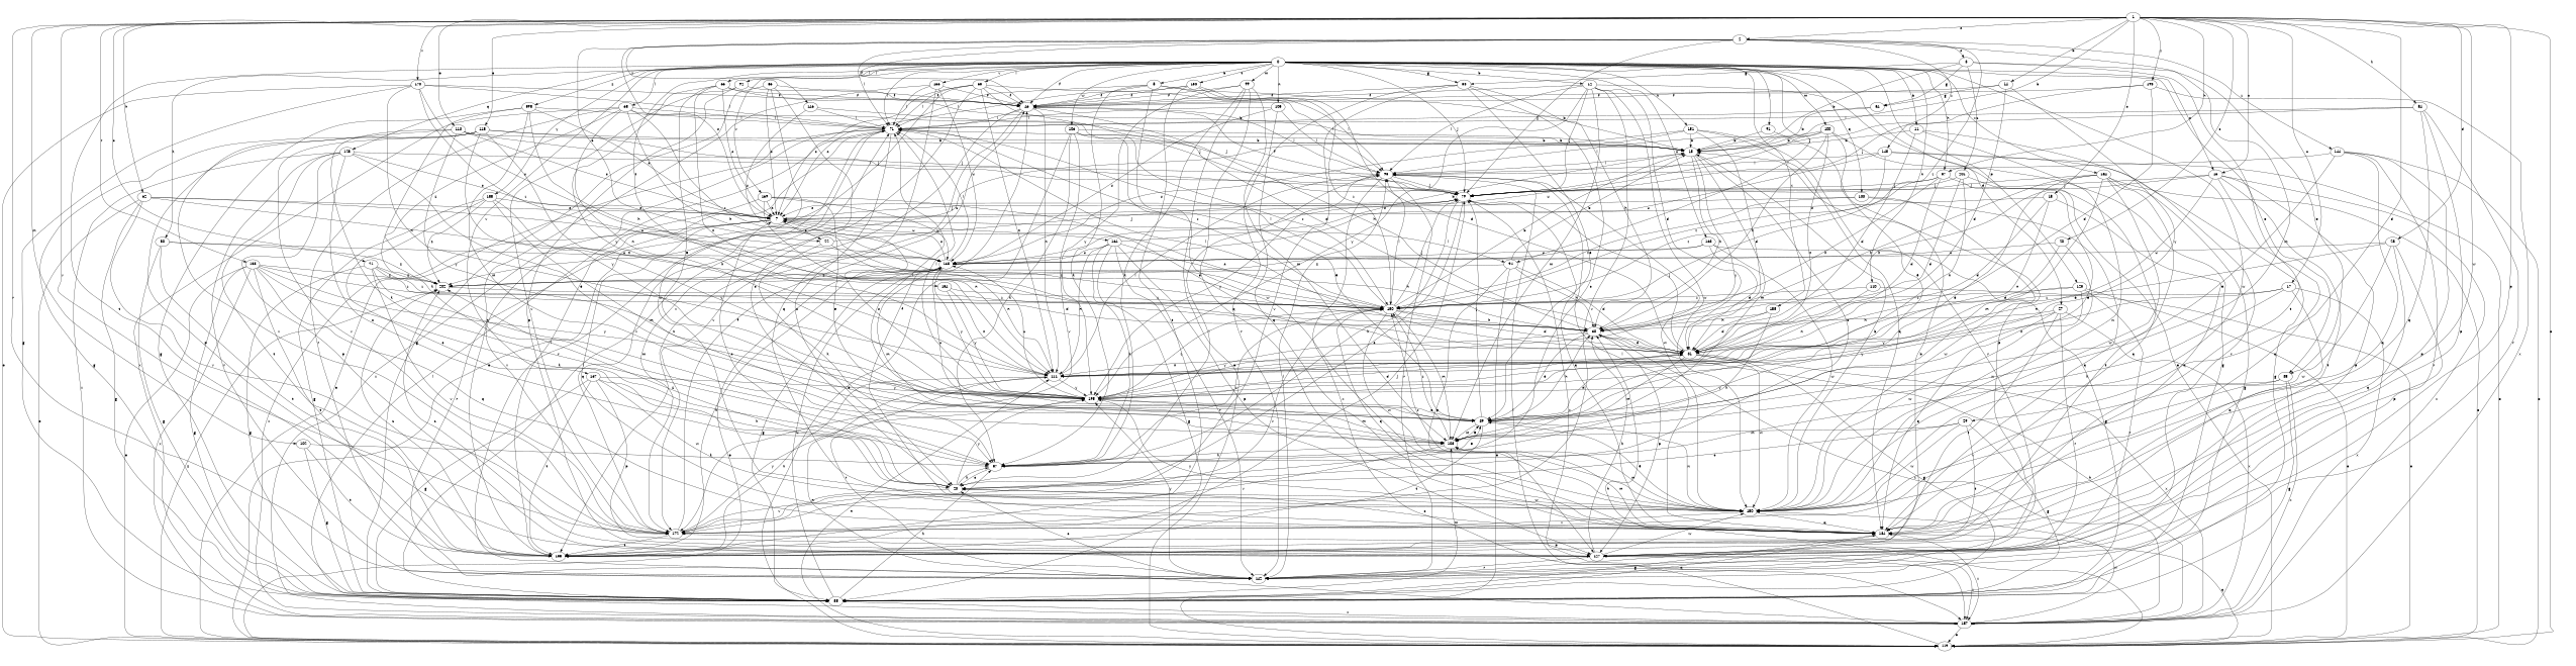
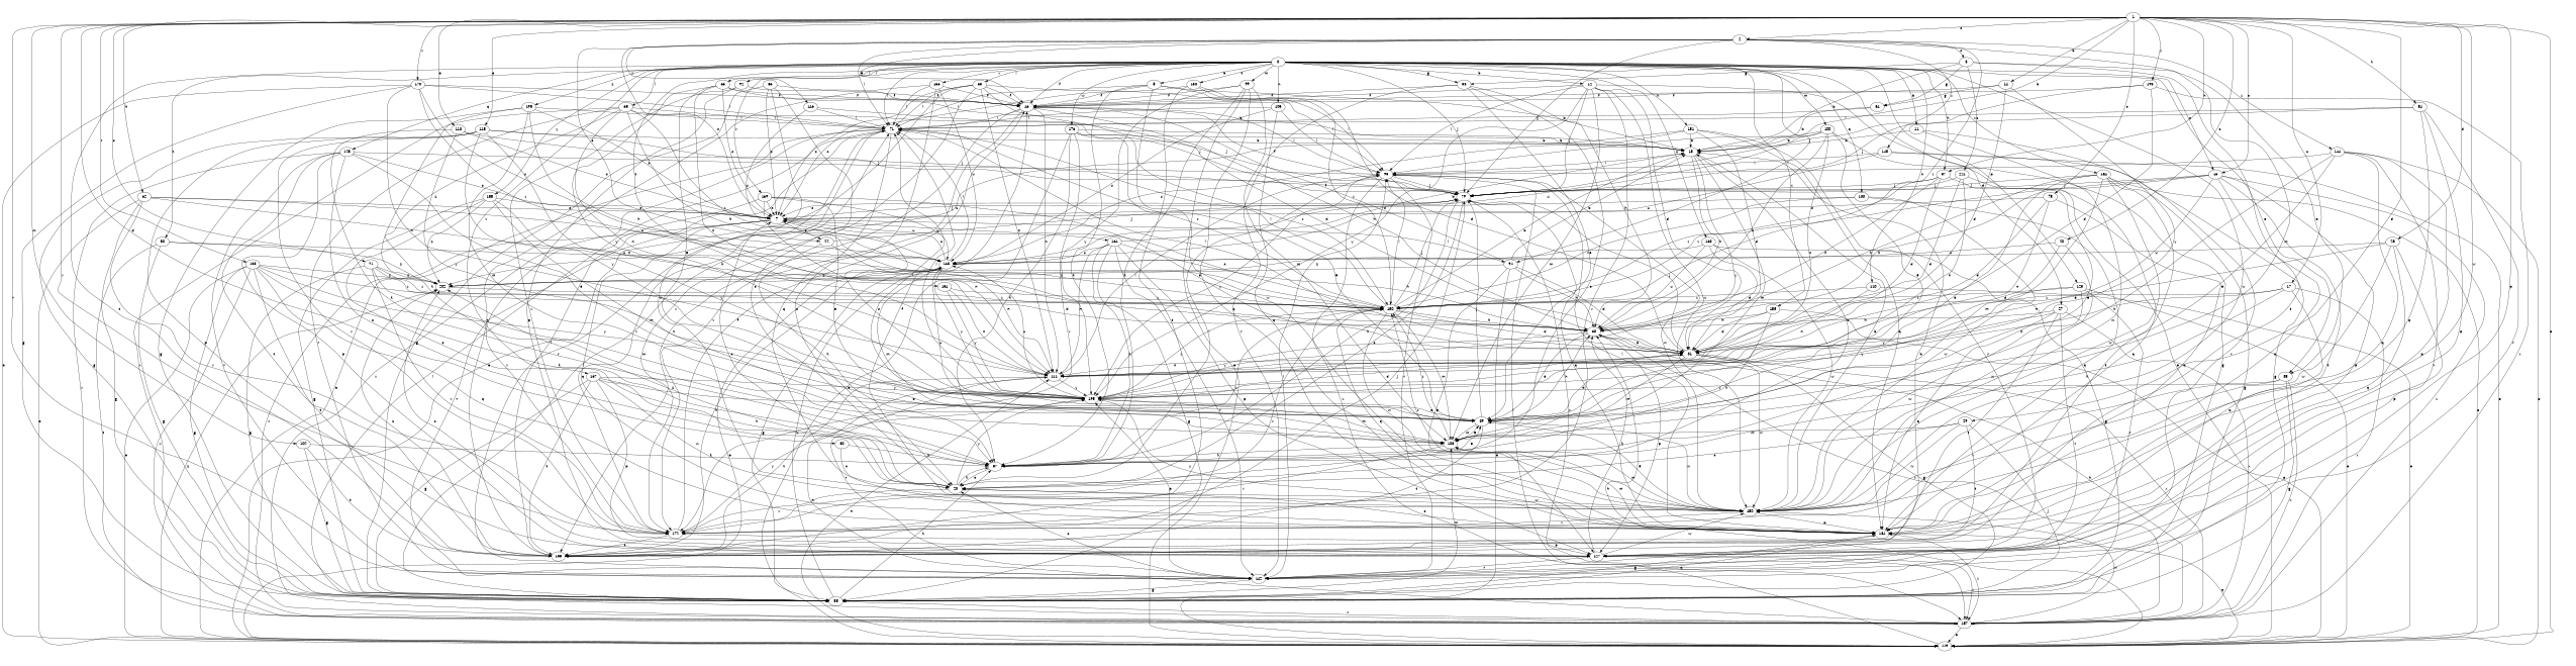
  strict digraph {
    fontname=Lato
    node [fontname=Lato]
    edge [fontname=Lato]
    0
    8
    11
    12
    16
    27
    38
    46
    53
    57
    65
    66
    68
    71
    79
    80
-   91
    92
    94
    99
    100
    105
    110
    125
    128
    133
    151
    153
    154
    158
    163
    166
    167
    169
-   176 [label=106]
+   176
    180
    184
    185
    188
-   198 [label=598]
+   198
    15
    87
    95
    142
    31
    119
    172
    103
    195
    127
    134
    187
    63
    39
    55
    111
    23
    150
    7
    202
    165
    1
    2
    14
    17
-   18
+   18 [label=78]
    20
    21
    28
    29
+   30
    62
    84
    102
    113
    118
    135
    170
    193
    3
    22
    144
    145
    146
    54
-   201
+   201 [label=221]
    164
    86
    0 -> 8 [label=b]
    0 -> 11 [label=b]
    0 -> 12 [label=b]
    0 -> 16 [label=c]
    0 -> 27 [label=d]
    0 -> 38 [label=e]
    0 -> 46 [label=f]
    0 -> 53 [label=g]
    0 -> 57 [label=h]
    0 -> 65 [label=i]
    0 -> 66 [label=i]
    0 -> 68 [label=i]
    0 -> 71 [label=i]
    0 -> 79 [label=j]
    0 -> 80 [label=k]
-   0 -> 91 [label=l]
    0 -> 92 [label=l]
    0 -> 94 [label=l]
    0 -> 99 [label=m]
    0 -> 100 [label=m]
    0 -> 105 [label=n]
    0 -> 110 [label=n]
    0 -> 125 [label=p]
    0 -> 128 [label=q]
    0 -> 133 [label=q]
    0 -> 151 [label=t]
    0 -> 153 [label=t]
    0 -> 154 [label=t]
    0 -> 158 [label=t]
    0 -> 163 [label=u]
    0 -> 166 [label=v]
    0 -> 167 [label=v]
    0 -> 169 [label=v]
    0 -> 176 [label=w]
    0 -> 180 [label=w]
    0 -> 184 [label=x]
    0 -> 185 [label=x]
    0 -> 188 [label=y]
    0 -> 198 [label=z]
    8 -> 46 [label=f]
    8 -> 71 [label=i]
    8 -> 180 [label=w]
    8 -> 15 [label=b]
    8 -> 87 [label=k]
    8 -> 95 [label=l]
    11 -> 180 [label=w]
    11 -> 15 [label=b]
    11 -> 142 [label=r]
-   11 -> 31 [label=d]
    12 -> 46 [label=f]
    12 -> 79 [label=j]
    12 -> 180 [label=w]
    12 -> 95 [label=l]
    12 -> 31 [label=d]
    12 -> 119 [label=o]
    12 -> 172 [label=v]
    12 -> 103 [label=m]
    12 -> 195 [label=y]
    16 -> 79 [label=j]
    16 -> 158 [label=t]
    16 -> 127 [label=p]
    16 -> 134 [label=q]
    16 -> 187 [label=x]
    16 -> 63 [label=h]
    16 -> 39 [label=e]
    27 -> 158 [label=t]
    27 -> 142 [label=r]
    27 -> 195 [label=y]
    27 -> 134 [label=q]
    27 -> 187 [label=x]
    27 -> 63 [label=h]
    38 -> 172 [label=v]
    38 -> 195 [label=y]
    38 -> 187 [label=x]
    38 -> 55 [label=g]
    46 -> 71 [label=i]
    46 -> 158 [label=t]
    46 -> 95 [label=l]
    46 -> 172 [label=v]
    46 -> 63 [label=h]
    46 -> 111 [label=n]
    53 -> 46 [label=f]
    53 -> 142 [label=r]
-   53 -> 172 [label=v]
    53 -> 63 [label=h]
    53 -> 39 [label=e]
    53 -> 23 [label=c]
    57 -> 79 [label=j]
    57 -> 31 [label=d]
    57 -> 63 [label=h]
    57 -> 39 [label=e]
    57 -> 150 [label=s]
    65 -> 46 [label=f]
    65 -> 71 [label=i]
    65 -> 95 [label=l]
    65 -> 31 [label=d]
    65 -> 119 [label=o]
    65 -> 172 [label=v]
    65 -> 111 [label=n]
    65 -> 7 [label=a]
    66 -> 46 [label=f]
    66 -> 15 [label=b]
    66 -> 195 [label=y]
    66 -> 39 [label=e]
    66 -> 111 [label=n]
    66 -> 7 [label=a]
    68 -> 71 [label=i]
    68 -> 79 [label=j]
    68 -> 142 [label=r]
    68 -> 187 [label=x]
    68 -> 63 [label=h]
    68 -> 111 [label=n]
    68 -> 150 [label=s]
    68 -> 202 [label=z]
    71 -> 15 [label=b]
    71 -> 142 [label=r]
    71 -> 119 [label=o]
    71 -> 172 [label=v]
    71 -> 187 [label=x]
    71 -> 23 [label=c]
    71 -> 150 [label=s]
    79 -> 46 [label=f]
    79 -> 87 [label=k]
    79 -> 134 [label=q]
    79 -> 187 [label=x]
    79 -> 23 [label=c]
    79 -> 7 [label=a]
-   80 -> 158 [label=t]
+   80 -> 187 [label=t]
    80 -> 55 [label=g]
    80 -> 202 [label=z]
    80 -> 165 [label=u]
-   91 -> 15 [label=b]
-   91 -> 127 [label=p]
    92 -> 46 [label=f]
    92 -> 172 [label=v]
    92 -> 127 [label=p]
-   153 -> 46 [label=f]
+   94 -> 46 [label=f]
    94 -> 15 [label=b]
    94 -> 31 [label=d]
    94 -> 119 [label=o]
    94 -> 127 [label=p]
    94 -> 63 [label=h]
    94 -> 202 [label=z]
    99 -> 46 [label=f]
    99 -> 87 [label=k]
    99 -> 119 [label=o]
    99 -> 103 [label=m]
    99 -> 195 [label=y]
    99 -> 134 [label=q]
    100 -> 15 [label=b]
    100 -> 95 [label=l]
    100 -> 63 [label=h]
    100 -> 39 [label=e]
    100 -> 55 [label=g]
    100 -> 111 [label=n]
    100 -> 165 [label=u]
    105 -> 71 [label=i]
    105 -> 95 [label=l]
    105 -> 134 [label=q]
    105 -> 165 [label=u]
    110 -> 119 [label=o]
    110 -> 111 [label=n]
    110 -> 150 [label=s]
    125 -> 180 [label=w]
    125 -> 142 [label=r]
    125 -> 119 [label=o]
    125 -> 195 [label=y]
    125 -> 150 [label=s]
    128 -> 158 [label=t]
    128 -> 95 [label=l]
    128 -> 142 [label=r]
    128 -> 127 [label=p]
    128 -> 187 [label=x]
    128 -> 39 [label=e]
    128 -> 23 [label=c]
    128 -> 7 [label=a]
    133 -> 180 [label=w]
    133 -> 134 [label=q]
    133 -> 150 [label=s]
    133 -> 7 [label=a]
    151 -> 15 [label=b]
    151 -> 142 [label=r]
    151 -> 31 [label=d]
    151 -> 134 [label=q]
    151 -> 202 [label=z]
    151 -> 165 [label=u]
    153 -> 158 [label=t]
    153 -> 31 [label=d]
    153 -> 150 [label=s]
    153 -> 7 [label=a]
    154 -> 195 [label=y]
    154 -> 111 [label=n]
    154 -> 150 [label=s]
    158 -> 71 [label=i]
    158 -> 79 [label=j]
    158 -> 202 [label=z]
    163 -> 180 [label=w]
    163 -> 31 [label=d]
    163 -> 55 [label=g]
    163 -> 202 [label=z]
-   163 -> 165 [label=u]
+   163 -> 63 [label=u]
    166 -> 46 [label=f]
    166 -> 71 [label=i]
    166 -> 158 [label=t]
    166 -> 134 [label=q]
    166 -> 165 [label=u]
    167 -> 158 [label=t]
    167 -> 180 [label=w]
    167 -> 87 [label=k]
    167 -> 195 [label=y]
    167 -> 127 [label=p]
+   167 -> 39 [label=e]
    167 -> 55 [label=g]
    169 -> 31 [label=d]
    169 -> 172 [label=v]
    169 -> 39 [label=e]
    169 -> 111 [label=n]
    169 -> 7 [label=a]
    169 -> 165 [label=u]
    176 -> 15 [label=b]
    176 -> 87 [label=k]
    176 -> 119 [label=o]
    176 -> 172 [label=v]
    176 -> 39 [label=e]
    176 -> 150 [label=s]
    180 -> 46 [label=f]
    180 -> 15 [label=b]
    180 -> 172 [label=v]
    180 -> 103 [label=m]
    180 -> 134 [label=q]
    180 -> 39 [label=e]
    180 -> 150 [label=s]
    184 -> 79 [label=j]
    184 -> 158 [label=t]
    184 -> 180 [label=w]
    184 -> 119 [label=o]
    184 -> 103 [label=m]
    184 -> 63 [label=h]
    184 -> 39 [label=e]
    184 -> 55 [label=g]
    185 -> 87 [label=k]
    185 -> 31 [label=d]
+   185 -> 119 [label=o]
    185 -> 63 [label=h]
    188 -> 103 [label=m]
    188 -> 195 [label=y]
    188 -> 55 [label=g]
    188 -> 23 [label=c]
    188 -> 7 [label=a]
    188 -> 202 [label=z]
    198 -> 71 [label=i]
    198 -> 87 [label=k]
    198 -> 103 [label=m]
    198 -> 63 [label=h]
    198 -> 55 [label=g]
    198 -> 7 [label=a]
    15 -> 95 [label=l]
    15 -> 103 [label=m]
    15 -> 195 [label=y]
    15 -> 63 [label=h]
    15 -> 23 [label=c]
    87 -> 39 [label=e]
    87 -> 23 [label=c]
    87 -> 150 [label=s]
    95 -> 79 [label=j]
    95 -> 180 [label=w]
    95 -> 142 [label=r]
    95 -> 195 [label=y]
    95 -> 187 [label=x]
    142 -> 95 [label=l]
-   142 -> 195 [label=y]
+   142 -> 195 [label=p]
+   142 -> 55 [label=g]
    142 -> 23 [label=c]
    31 -> 71 [label=i]
    31 -> 79 [label=j]
    31 -> 180 [label=w]
    31 -> 103 [label=m]
    31 -> 187 [label=x]
    31 -> 55 [label=g]
    31 -> 111 [label=n]
    119 -> 95 [label=l]
    119 -> 134 [label=q]
    119 -> 63 [label=h]
    119 -> 111 [label=n]
    119 -> 202 [label=z]
    172 -> 46 [label=f]
    172 -> 158 [label=t]
    172 -> 195 [label=y]
    172 -> 127 [label=p]
    103 -> 87 [label=k]
    103 -> 172 [label=v]
    103 -> 39 [label=e]
    103 -> 150 [label=s]
    195 -> 71 [label=i]
    195 -> 31 [label=d]
    195 -> 103 [label=m]
    195 -> 39 [label=e]
    195 -> 150 [label=s]
    195 -> 7 [label=a]
    195 -> 165 [label=u]
    127 -> 180 [label=w]
    127 -> 15 [label=b]
    127 -> 142 [label=r]
    127 -> 187 [label=x]
    127 -> 63 [label=h]
    127 -> 202 [label=z]
    134 -> 95 [label=l]
    134 -> 103 [label=m]
    134 -> 195 [label=y]
    134 -> 187 [label=x]
    134 -> 55 [label=g]
    134 -> 23 [label=c]
    187 -> 71 [label=i]
    187 -> 180 [label=w]
    187 -> 119 [label=o]
    187 -> 63 [label=h]
    187 -> 111 [label=n]
    63 -> 31 [label=d]
    63 -> 195 [label=y]
    63 -> 127 [label=p]
    63 -> 187 [label=x]
    63 -> 39 [label=e]
    39 -> 71 [label=i]
    39 -> 79 [label=j]
    39 -> 158 [label=t]
    39 -> 180 [label=w]
    39 -> 31 [label=d]
    39 -> 103 [label=m]
    39 -> 63 [label=h]
    39 -> 165 [label=u]
    55 -> 71 [label=i]
    55 -> 87 [label=k]
    55 -> 103 [label=m]
    55 -> 134 [label=q]
    55 -> 187 [label=x]
    55 -> 165 [label=u]
    111 -> 158 [label=t]
    111 -> 95 [label=l]
    111 -> 142 [label=r]
    111 -> 195 [label=y]
    23 -> 180 [label=w]
    23 -> 87 [label=k]
    23 -> 95 [label=l]
    23 -> 172 [label=v]
    23 -> 195 [label=y]
    23 -> 7 [label=a]
    23 -> 202 [label=z]
    150 -> 71 [label=i]
    150 -> 79 [label=j]
    150 -> 180 [label=w]
    150 -> 15 [label=b]
    150 -> 95 [label=l]
    150 -> 31 [label=d]
    150 -> 172 [label=v]
    150 -> 103 [label=m]
    150 -> 134 [label=q]
    150 -> 63 [label=h]
    150 -> 7 [label=a]
    7 -> 79 [label=j]
    7 -> 94 [label=l]
    7 -> 142 [label=r]
    7 -> 134 [label=q]
    7 -> 187 [label=x]
    7 -> 22 [label=c]
    7 -> 164 [label=u]
    202 -> 150 [label=s]
    165 -> 71 [label=i]
    165 -> 158 [label=t]
    165 -> 119 [label=o]
    165 -> 103 [label=m]
    165 -> 195 [label=y]
    165 -> 55 [label=g]
    165 -> 7 [label=a]
    165 -> 202 [label=z]
    1 -> 16 [label=c]
    1 -> 57 [label=h]
    1 -> 180 [label=w]
    1 -> 15 [label=b]
    1 -> 142 [label=r]
    1 -> 119 [label=o]
    1 -> 172 [label=v]
    1 -> 127 [label=p]
    1 -> 2 [label=a]
    1 -> 14 [label=b]
    1 -> 17 [label=c]
    1 -> 18 [label=c]
    1 -> 20 [label=c]
    1 -> 21 [label=c]
    1 -> 28 [label=d]
    1 -> 29 [label=d]
+   1 -> 30 [label=d]
    1 -> 62 [label=h]
    1 -> 84 [label=k]
    1 -> 102 [label=m]
    1 -> 113 [label=o]
    1 -> 118 [label=o]
    1 -> 135 [label=r]
    1 -> 170 [label=v]
    1 -> 193 [label=y]
-   2 -> 46 [label=f]
+   2 -> 46 [label=e]
    2 -> 71 [label=i]
    2 -> 79 [label=j]
    2 -> 103 [label=m]
    2 -> 150 [label=s]
    2 -> 7 [label=a]
    2 -> 3 [label=a]
    2 -> 22 [label=c]
    2 -> 144 [label=s]
    2 -> 145 [label=s]
    2 -> 146 [label=s]
    14 -> 46 [label=f]
    14 -> 31 [label=d]
    14 -> 195 [label=y]
    14 -> 54 [label=g]
    17 -> 87 [label=k]
    17 -> 134 [label=q]
    17 -> 187 [label=x]
    17 -> 111 [label=n]
    17 -> 150 [label=s]
    18 -> 31 [label=d]
    18 -> 134 [label=q]
    18 -> 111 [label=n]
    18 -> 7 [label=a]
    20 -> 180 [label=w]
    20 -> 31 [label=d]
    20 -> 165 [label=u]
    21 -> 31 [label=d]
    21 -> 172 [label=v]
    21 -> 103 [label=m]
    21 -> 55 [label=g]
    21 -> 150 [label=s]
    21 -> 202 [label=z]
    28 -> 180 [label=w]
    28 -> 127 [label=p]
    28 -> 134 [label=q]
    28 -> 111 [label=n]
    28 -> 165 [label=u]
    29 -> 158 [label=t]
    29 -> 180 [label=w]
    29 -> 103 [label=m]
-   29 -> 55 [label=g]
+   29 -> 55 [label=j]
    29 -> 23 [label=c]
+   30 -> 87 [label=k]
+   30 -> 23 [label=c]
    62 -> 119 [label=o]
    62 -> 172 [label=v]
    62 -> 63 [label=h]
    62 -> 55 [label=g]
    62 -> 7 [label=a]
    62 -> 165 [label=u]
    84 -> 71 [label=i]
    84 -> 79 [label=j]
    84 -> 142 [label=r]
    84 -> 127 [label=p]
    84 -> 134 [label=q]
    102 -> 158 [label=t]
    102 -> 87 [label=k]
    102 -> 55 [label=g]
    113 -> 79 [label=j]
-   113 -> 15 [label=b]
    113 -> 87 [label=k]
-   113 -> 172 [label=v]
    113 -> 195 [label=y]
    113 -> 7 [label=a]
    118 -> 79 [label=j]
    118 -> 15 [label=b]
    118 -> 172 [label=v]
    118 -> 195 [label=y]
    118 -> 127 [label=p]
    118 -> 55 [label=g]
    118 -> 111 [label=n]
    135 -> 158 [label=t]
    135 -> 87 [label=k]
    135 -> 119 [label=o]
    135 -> 195 [label=y]
    135 -> 134 [label=q]
    135 -> 187 [label=x]
    135 -> 55 [label=g]
    135 -> 150 [label=s]
    135 -> 202 [label=z]
    170 -> 46 [label=f]
    170 -> 71 [label=i]
    170 -> 119 [label=o]
    170 -> 55 [label=g]
    170 -> 111 [label=n]
    170 -> 150 [label=s]
    170 -> 165 [label=u]
    193 -> 46 [label=f]
    193 -> 79 [label=j]
    193 -> 31 [label=d]
    193 -> 187 [label=x]
    3 -> 38 [label=e]
    3 -> 53 [label=g]
    3 -> 158 [label=t]
    3 -> 15 [label=b]
    3 -> 54 [label=g]
    3 -> 201 [label=z]
    22 -> 79 [label=j]
    22 -> 87 [label=k]
    22 -> 111 [label=n]
+   144 -> 87 [label=k]
    144 -> 95 [label=l]
    144 -> 142 [label=r]
    144 -> 119 [label=o]
    144 -> 127 [label=p]
    144 -> 134 [label=q]
    144 -> 39 [label=e]
    145 -> 95 [label=l]
    145 -> 119 [label=o]
    145 -> 55 [label=g]
-   145 -> 150 [label=s]
+   16 -> 150 [label=s]
    145 -> 165 [label=u]
    146 -> 71 [label=i]
    146 -> 79 [label=j]
    146 -> 165 [label=u]
    54 -> 71 [label=i]
    54 -> 15 [label=b]
    201 -> 79 [label=j]
    201 -> 31 [label=d]
    201 -> 134 [label=q]
    201 -> 111 [label=n]
    164 -> 15 [label=b]
    164 -> 87 [label=k]
    164 -> 142 [label=r]
    164 -> 127 [label=p]
    164 -> 63 [label=h]
    164 -> 55 [label=g]
    164 -> 111 [label=n]
    164 -> 165 [label=u]
    86 -> 46 [label=f]
    86 -> 180 [label=w]
    86 -> 55 [label=g]
    86 -> 23 [label=c]
    86 -> 7 [label=a]
  }
